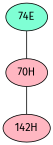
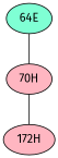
  graph {
    fontname="Fira Sans"
    node [fillcolor=lightpink fontname="Fira Sans" style="radial,filled"]
    edge [fontname="Fira Sans" penwidth=1]
    "70H"
-   "142H"
-   "74E" [fillcolor=aquamarine]
+   "142H" [label="172H"]
+   "74E" [fillcolor=aquamarine label="64E"]
    "70H" -- "142H"
    "74E" -- "70H"
  }
